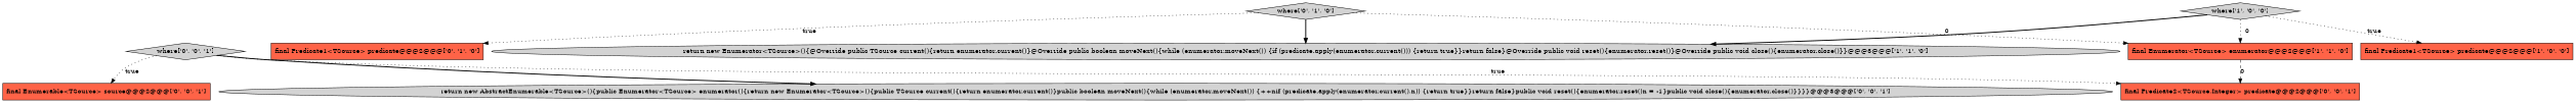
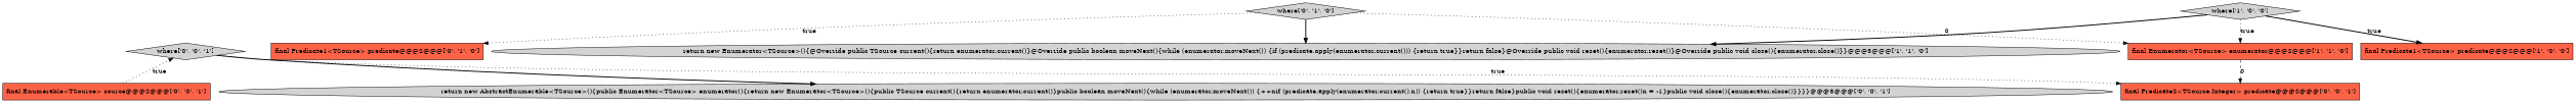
  digraph {
    fontname="DejaVu Serif"
    node [fillcolor=lightgray fontname="DejaVu Serif" shape=box style=filled]
    edge [fontname="DejaVu Serif" style=dotted]
    n1 [label="return new Enumerator<TSource>(){@Override public TSource current(){return enumerator.current()}@Override public boolean moveNext(){while (enumerator.moveNext()) {if (predicate.apply(enumerator.current())) {return true}}return false}@Override public void reset(){enumerator.reset()}@Override public void close(){enumerator.close()}}@@@3@@@['1', '1', '0']" shape=ellipse]
    n2 [fillcolor=tomato label="final Predicate2<TSource,Integer> predicate@@@2@@@['0', '0', '1']"]
    n3 [label="where['0', '1', '0']" shape=diamond]
    n4 [fillcolor=tomato label="final Predicate1<TSource> predicate@@@2@@@['0', '1', '0']"]
    n5 [fillcolor=tomato label="final Enumerator<TSource> enumerator@@@2@@@['1', '1', '0']"]
    n6 [label="where['1', '0', '0']" shape=diamond]
    n7 [fillcolor=tomato label="final Predicate1<TSource> predicate@@@2@@@['1', '0', '0']"]
    n8 [label="where['0', '0', '1']" shape=diamond]
    n9 [label="return new AbstractEnumerable<TSource>(){public Enumerator<TSource> enumerator(){return new Enumerator<TSource>(){public TSource current(){return enumerator.current()}public boolean moveNext(){while (enumerator.moveNext()) {++nif (predicate.apply(enumerator.current(),n)) {return true}}return false}public void reset(){enumerator.reset()n = -1}public void close(){enumerator.close()}}}}@@@3@@@['0', '0', '1']" shape=ellipse]
    n10 [fillcolor=tomato label="final Enumerable<TSource> source@@@2@@@['0', '0', '1']"]
    n3 -> n1 [style=bold]
    n3 -> n4 [label=true]
    n3 -> n5 [label=0]
    n5 -> n2 [label=0 style=dashed]
    n6 -> n1 [style=bold]
-   n6 -> n5 [label=0]
-   n6 -> n7 [label=true]
+   n6 -> n5 [label=true]
+   n6 -> n7 [label=true style=bold]
    n8 -> n2 [label=true]
    n8 -> n9 [style=bold]
-   n8 -> n10 [label=true]
+   n10 -> n8 [label=true]
  }
